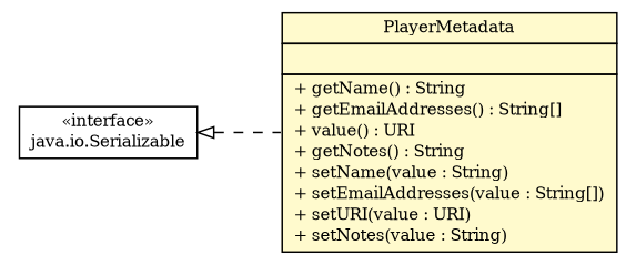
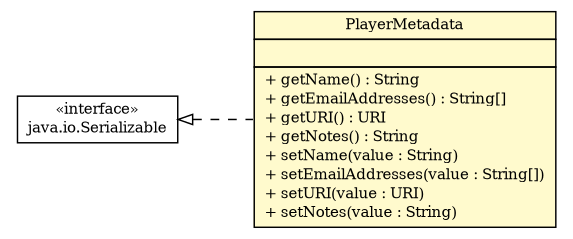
  digraph {
    nodesep=0.25
    ranksep=0.5
    rankdir=LR
    fontname="DejaVu Serif"
    node [fontcolor=black fontname="DejaVu Serif" fontsize=10.0 shape=plaintext]
-   n1 [label=<<table title="dip.world.metadata.PlayerMetadata" border="0" cellborder="1" cellspacing="0" cellpadding="2" port="p" bgcolor="lemonChiffon" href="./PlayerMetadata.html"> 		<tr><td><table border="0" cellspacing="0" cellpadding="1"> <tr><td align="center" balign="center"> PlayerMetadata </td></tr> 		</table></td></tr> 		<tr><td><table border="0" cellspacing="0" cellpadding="1"> <tr><td align="left" balign="left">  </td></tr> 		</table></td></tr> 		<tr><td><table border="0" cellspacing="0" cellpadding="1"> <tr><td align="left" balign="left"> + getName() : String </td></tr> <tr><td align="left" balign="left"> + getEmailAddresses() : String[] </td></tr> <tr><td align="left" balign="left"> + value() : URI </td></tr> <tr><td align="left" balign="left"> + getNotes() : String </td></tr> <tr><td align="left" balign="left"> + setName(value : String) </td></tr> <tr><td align="left" balign="left"> + setEmailAddresses(value : String[]) </td></tr> <tr><td align="left" balign="left"> + setURI(value : URI) </td></tr> <tr><td align="left" balign="left"> + setNotes(value : String) </td></tr> 		</table></td></tr> 		</table>>]
+   n1 [label=<<table title="dip.world.metadata.PlayerMetadata" border="0" cellborder="1" cellspacing="0" cellpadding="2" port="p" bgcolor="lemonChiffon" href="./PlayerMetadata.html"> 		<tr><td><table border="0" cellspacing="0" cellpadding="1"> <tr><td align="center" balign="center"> PlayerMetadata </td></tr> 		</table></td></tr> 		<tr><td><table border="0" cellspacing="0" cellpadding="1"> <tr><td align="left" balign="left">  </td></tr> 		</table></td></tr> 		<tr><td><table border="0" cellspacing="0" cellpadding="1"> <tr><td align="left" balign="left"> + getName() : String </td></tr> <tr><td align="left" balign="left"> + getEmailAddresses() : String[] </td></tr> <tr><td align="left" balign="left"> + getURI() : URI </td></tr> <tr><td align="left" balign="left"> + getNotes() : String </td></tr> <tr><td align="left" balign="left"> + setName(value : String) </td></tr> <tr><td align="left" balign="left"> + setEmailAddresses(value : String[]) </td></tr> <tr><td align="left" balign="left"> + setURI(value : URI) </td></tr> <tr><td align="left" balign="left"> + setNotes(value : String) </td></tr> 		</table></td></tr> 		</table>>]
    n2 [label=<<table title="java.io.Serializable" border="0" cellborder="1" cellspacing="0" cellpadding="2" port="p" href="http://java.sun.com/j2se/1.4.2/docs/api/java/io/Serializable.html"> 		<tr><td><table border="0" cellspacing="0" cellpadding="1"> <tr><td align="center" balign="center"> &#171;interface&#187; </td></tr> <tr><td align="center" balign="center"> java.io.Serializable </td></tr> 		</table></td></tr> 		</table>>]
    n2 -> n1 [arrowtail=empty dir=back fontname="DejaVu Serif" fontsize=10 headport=p labelfontname=Helvetica labelfontsize=10 style=dashed tailport=p]
  }
